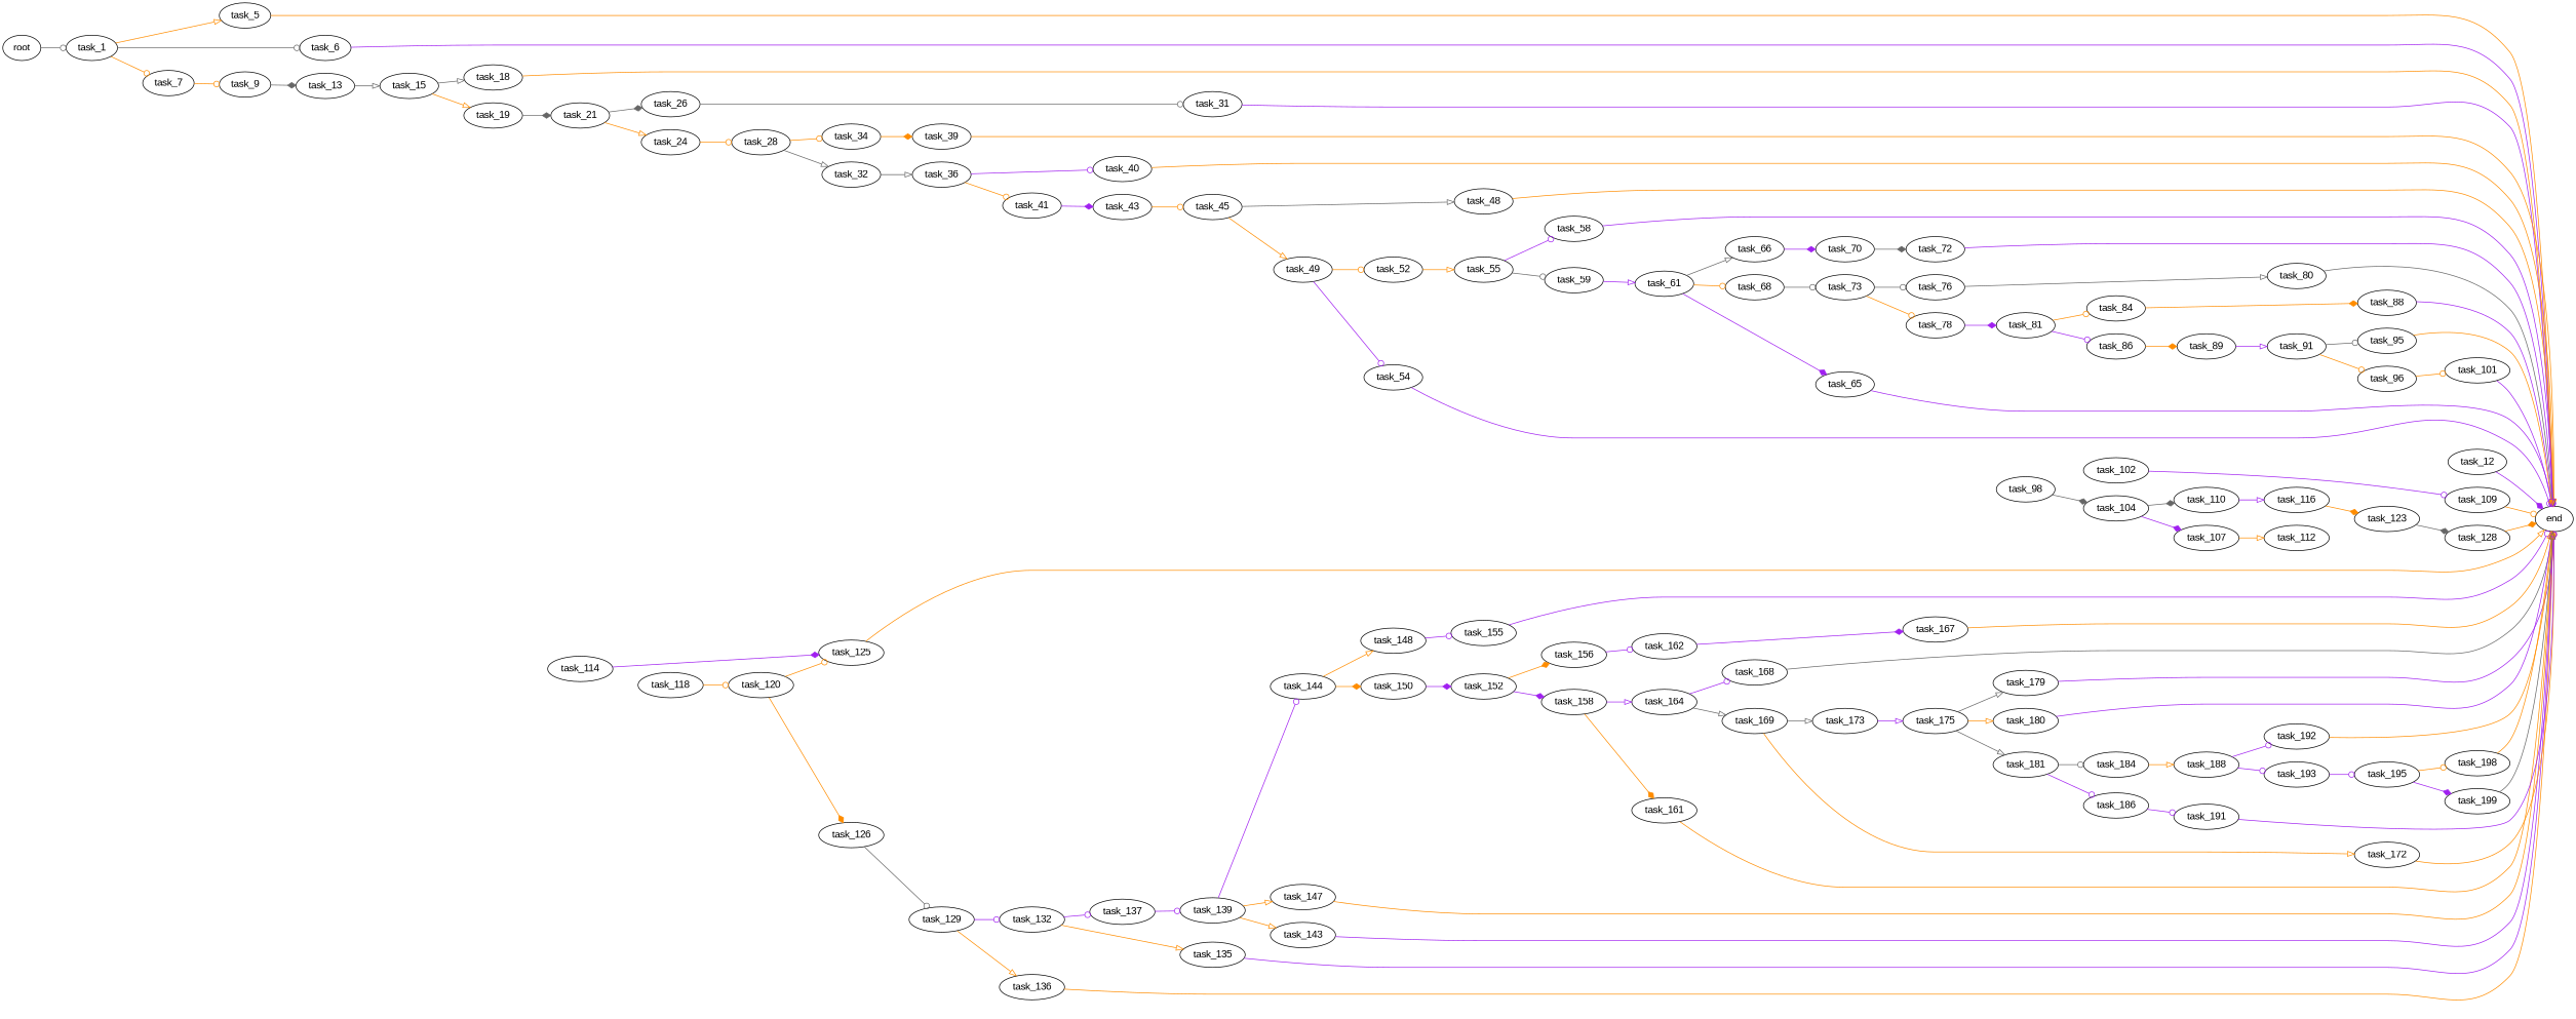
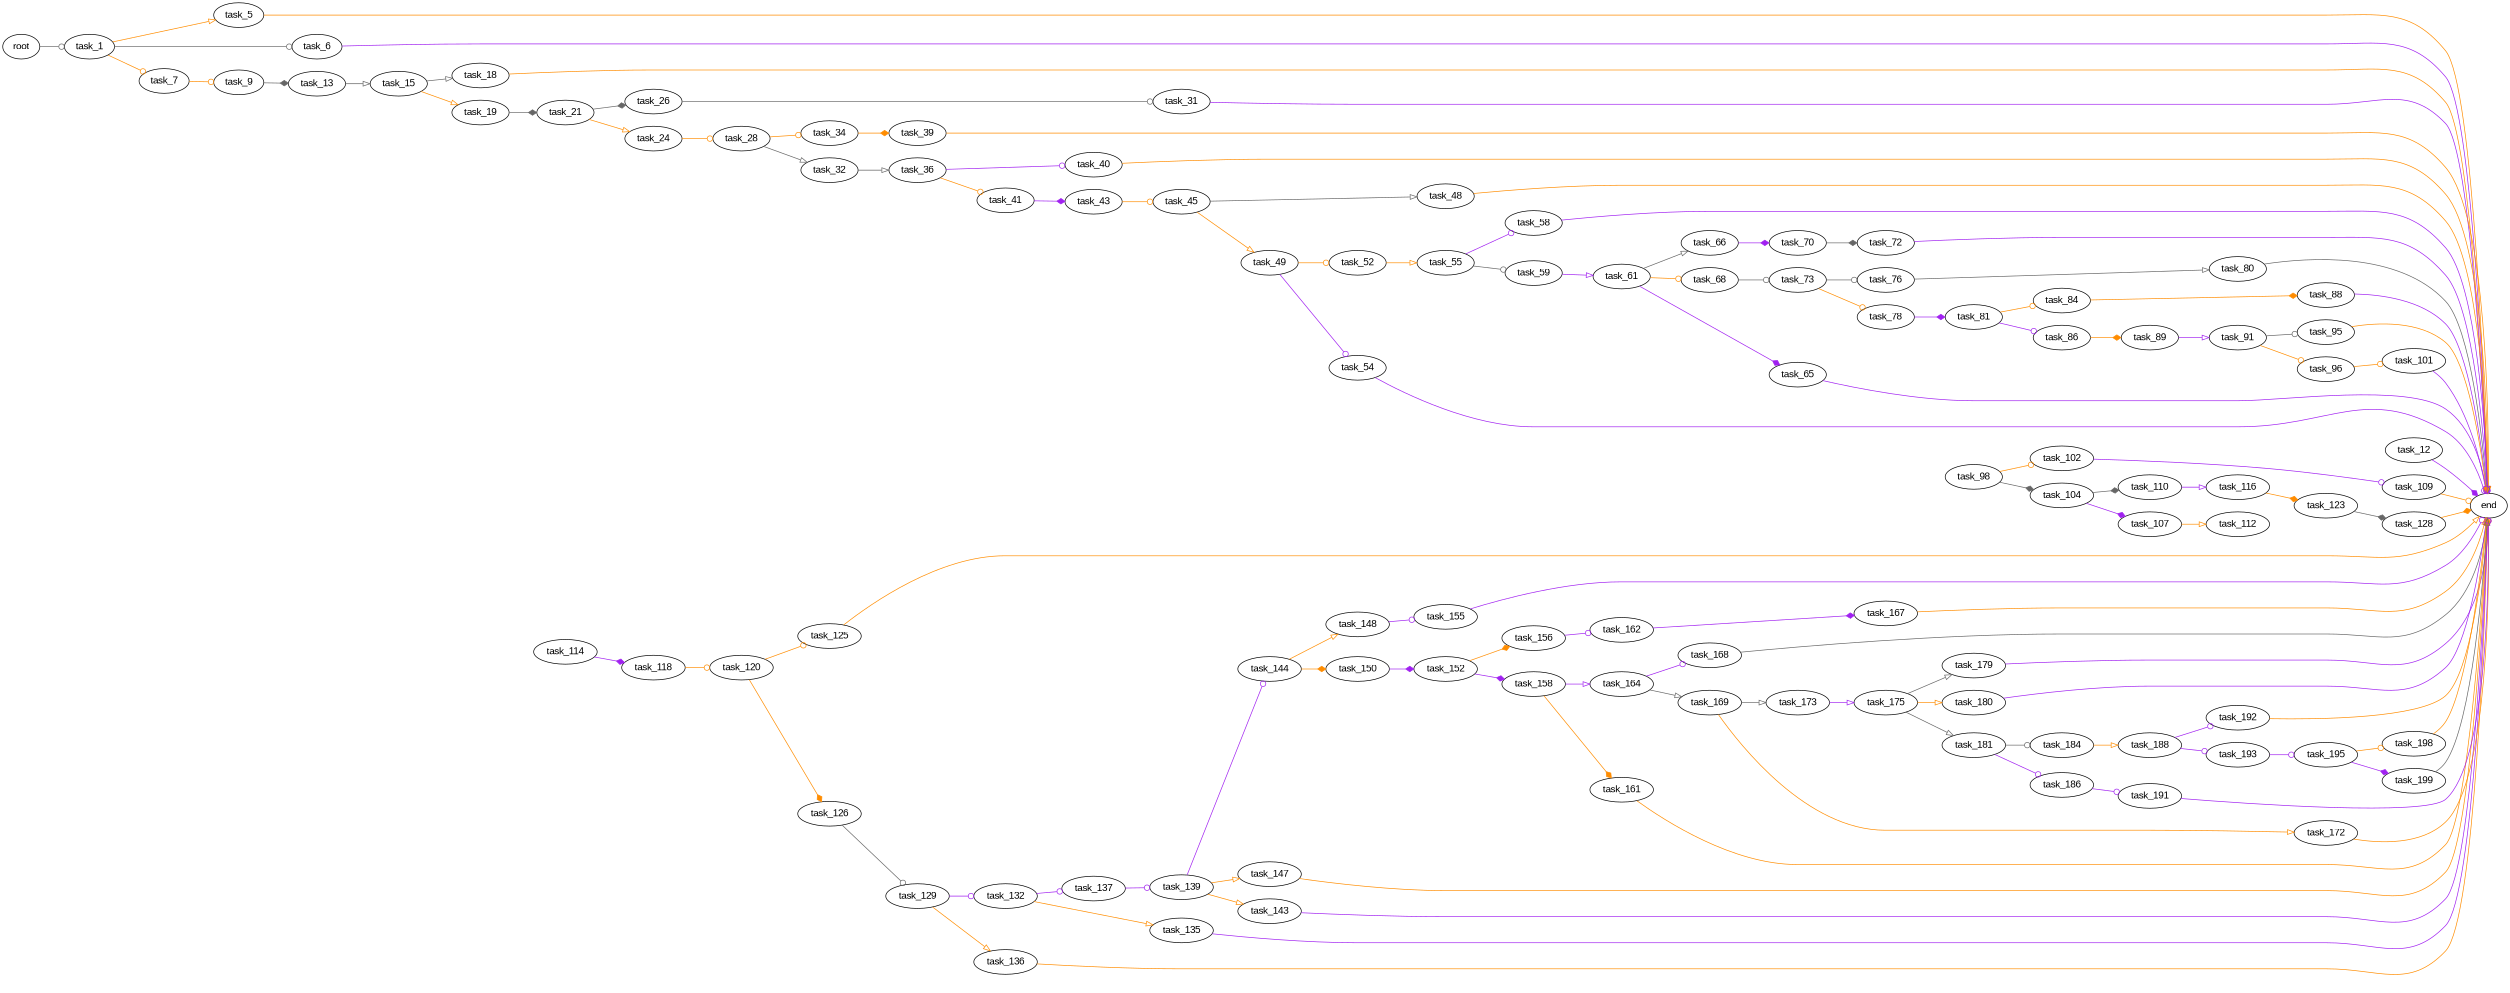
  digraph {
    fontname="Liberation Sans"
    rankdir=LR
    node [fontname="Liberation Sans"]
    edge [arrowhead=odot color=darkorange fontname="Liberation Sans"]
    root
    task_1
    task_5
    task_6
    task_7
    end
    task_9
    task_13
    task_12
    task_15
    task_18
    task_19
    task_21
    task_24
    task_26
    task_28
    task_31
    task_32
    task_34
    task_36
    task_39
    task_40
    task_41
    task_43
    task_45
    task_48
    task_49
    task_52
    task_54
    task_55
    task_58
    task_59
    task_61
    task_65
    task_66
    task_68
    task_70
    task_73
    task_72
    task_76
    task_78
    task_80
    task_81
    task_84
    task_86
    task_88
    task_89
    task_91
    task_95
    task_96
    task_101
    task_98
    task_102
    task_104
    task_109
    task_107
    task_110
    task_112
    task_116
    task_123
    task_114
    task_118
    task_128
    task_120
    task_125
    task_126
    task_129
    task_132
    task_136
    task_135
    task_137
    task_139
    task_143
    task_144
    task_147
    task_148
    task_150
    task_155
    task_152
    task_156
    task_158
    task_162
    task_161
    task_164
    task_167
    task_168
    task_169
    task_172
    task_173
    task_175
    task_179
    task_180
    task_181
    task_184
    task_186
    task_188
    task_191
    task_192
    task_193
    task_195
    task_198
    task_199
    root -> task_1 [color=gray40]
    task_1 -> task_5 [arrowhead=onormal]
    task_1 -> task_6 [color=gray40]
    task_1 -> task_7
    task_5 -> end [arrowhead=onormal]
    task_6 -> end [arrowhead=onormal color=purple]
    task_7 -> task_9
    task_9 -> task_13 [arrowhead=diamond color=gray40]
    task_13 -> task_15 [arrowhead=onormal color=gray40]
    task_12 -> end [arrowhead=diamond color=purple]
    task_15 -> task_18 [arrowhead=onormal color=gray40]
    task_15 -> task_19 [arrowhead=onormal]
    task_18 -> end [arrowhead=onormal]
    task_19 -> task_21 [arrowhead=diamond color=gray40]
    task_21 -> task_24 [arrowhead=onormal]
    task_21 -> task_26 [arrowhead=diamond color=gray40]
    task_24 -> task_28
    task_26 -> task_31 [color=gray40]
    task_28 -> task_32 [arrowhead=onormal color=gray40]
    task_28 -> task_34
    task_31 -> end [color=purple]
    task_32 -> task_36 [arrowhead=onormal color=gray40]
    task_34 -> task_39 [arrowhead=diamond]
    task_36 -> task_40 [color=purple]
    task_36 -> task_41
    task_39 -> end [arrowhead=onormal]
    task_40 -> end [arrowhead=onormal]
    task_41 -> task_43 [arrowhead=diamond color=purple]
    task_43 -> task_45
    task_45 -> task_48 [arrowhead=onormal color=gray40]
    task_45 -> task_49 [arrowhead=onormal]
    task_48 -> end [arrowhead=onormal]
    task_49 -> task_52
    task_49 -> task_54 [color=purple]
    task_52 -> task_55 [arrowhead=onormal]
    task_54 -> end [color=purple]
    task_55 -> task_58 [color=purple]
    task_55 -> task_59 [color=gray40]
    task_58 -> end [arrowhead=onormal color=purple]
    task_59 -> task_61 [arrowhead=onormal color=purple]
    task_61 -> task_65 [arrowhead=diamond color=purple]
    task_61 -> task_66 [arrowhead=onormal color=gray40]
    task_61 -> task_68
    task_65 -> end [color=purple]
    task_66 -> task_70 [arrowhead=diamond color=purple]
    task_68 -> task_73 [color=gray40]
    task_70 -> task_72 [arrowhead=diamond color=gray40]
    task_73 -> task_76 [color=gray40]
    task_73 -> task_78
    task_72 -> end [color=purple]
    task_76 -> task_80 [arrowhead=onormal color=gray40]
    task_78 -> task_81 [arrowhead=diamond color=purple]
    task_80 -> end [arrowhead=diamond color=gray40]
    task_81 -> task_84
    task_81 -> task_86 [color=purple]
    task_84 -> task_88 [arrowhead=diamond]
    task_86 -> task_89 [arrowhead=diamond]
    task_88 -> end [color=purple]
    task_89 -> task_91 [arrowhead=onormal color=purple]
    task_91 -> task_95 [color=gray40]
    task_91 -> task_96
    task_95 -> end [arrowhead=diamond]
    task_96 -> task_101
    task_101 -> end [arrowhead=onormal color=purple]
+   task_98 -> task_102
    task_98 -> task_104 [arrowhead=diamond color=gray40]
    task_102 -> task_109 [color=purple]
    task_104 -> task_107 [arrowhead=diamond color=purple]
    task_104 -> task_110 [arrowhead=diamond color=gray40]
    task_109 -> end
    task_107 -> task_112 [arrowhead=onormal]
    task_110 -> task_116 [arrowhead=onormal color=purple]
    task_116 -> task_123 [arrowhead=diamond]
    task_123 -> task_128 [arrowhead=diamond color=gray40]
-   task_114 -> task_125 [arrowhead=diamond color=purple]
+   task_114 -> task_118 [arrowhead=diamond color=purple]
    task_118 -> task_120
    task_128 -> end [arrowhead=diamond]
    task_120 -> task_125
    task_120 -> task_126 [arrowhead=diamond]
    task_125 -> end [arrowhead=onormal]
    task_126 -> task_129 [color=gray40]
    task_129 -> task_132 [color=purple]
    task_129 -> task_136 [arrowhead=onormal]
    task_132 -> task_135 [arrowhead=onormal]
    task_132 -> task_137 [color=purple]
    task_136 -> end [arrowhead=diamond]
    task_135 -> end [arrowhead=onormal color=purple]
    task_137 -> task_139 [color=purple]
    task_139 -> task_143 [arrowhead=onormal]
    task_139 -> task_144 [color=purple]
    task_139 -> task_147 [arrowhead=onormal]
    task_143 -> end [arrowhead=onormal color=purple]
    task_144 -> task_148 [arrowhead=onormal]
    task_144 -> task_150 [arrowhead=diamond]
    task_147 -> end
    task_148 -> task_155 [color=purple]
    task_150 -> task_152 [arrowhead=diamond color=purple]
    task_155 -> end [color=purple]
    task_152 -> task_156 [arrowhead=diamond]
    task_152 -> task_158 [arrowhead=diamond color=purple]
    task_156 -> task_162 [color=purple]
    task_158 -> task_161 [arrowhead=diamond]
    task_158 -> task_164 [arrowhead=onormal color=purple]
    task_162 -> task_167 [arrowhead=diamond color=purple]
    task_161 -> end [arrowhead=diamond]
    task_164 -> task_168 [color=purple]
    task_164 -> task_169 [arrowhead=onormal color=gray40]
    task_167 -> end [arrowhead=onormal]
    task_168 -> end [arrowhead=onormal color=gray40]
    task_169 -> task_172 [arrowhead=onormal]
    task_169 -> task_173 [arrowhead=onormal color=gray40]
    task_172 -> end
    task_173 -> task_175 [arrowhead=onormal color=purple]
    task_175 -> task_179 [arrowhead=onormal color=gray40]
    task_175 -> task_180 [arrowhead=onormal]
    task_175 -> task_181 [arrowhead=onormal color=gray40]
    task_179 -> end [color=purple]
    task_180 -> end [arrowhead=onormal color=purple]
    task_181 -> task_184 [color=gray40]
    task_181 -> task_186 [color=purple]
    task_184 -> task_188 [arrowhead=onormal]
    task_186 -> task_191 [color=purple]
    task_188 -> task_192 [color=purple]
    task_188 -> task_193 [color=purple]
    task_191 -> end [color=purple]
    task_192 -> end [arrowhead=onormal]
    task_193 -> task_195 [color=purple]
    task_195 -> task_198
    task_195 -> task_199 [arrowhead=diamond color=purple]
    task_198 -> end [arrowhead=onormal]
    task_199 -> end [arrowhead=onormal color=gray40]
  }
